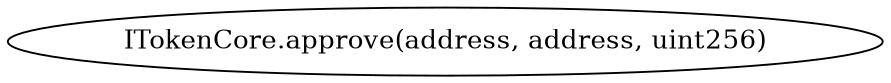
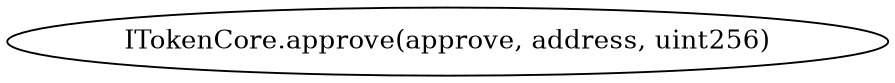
  digraph {
-   "ITokenCore.approve(address, address, uint256)" [height=0.5 width=5.4088]
+   "ITokenCore.approve(address, address, uint256)" [height=0.5 width=5.4088 label="ITokenCore.approve(approve, address, uint256)"]
  }
